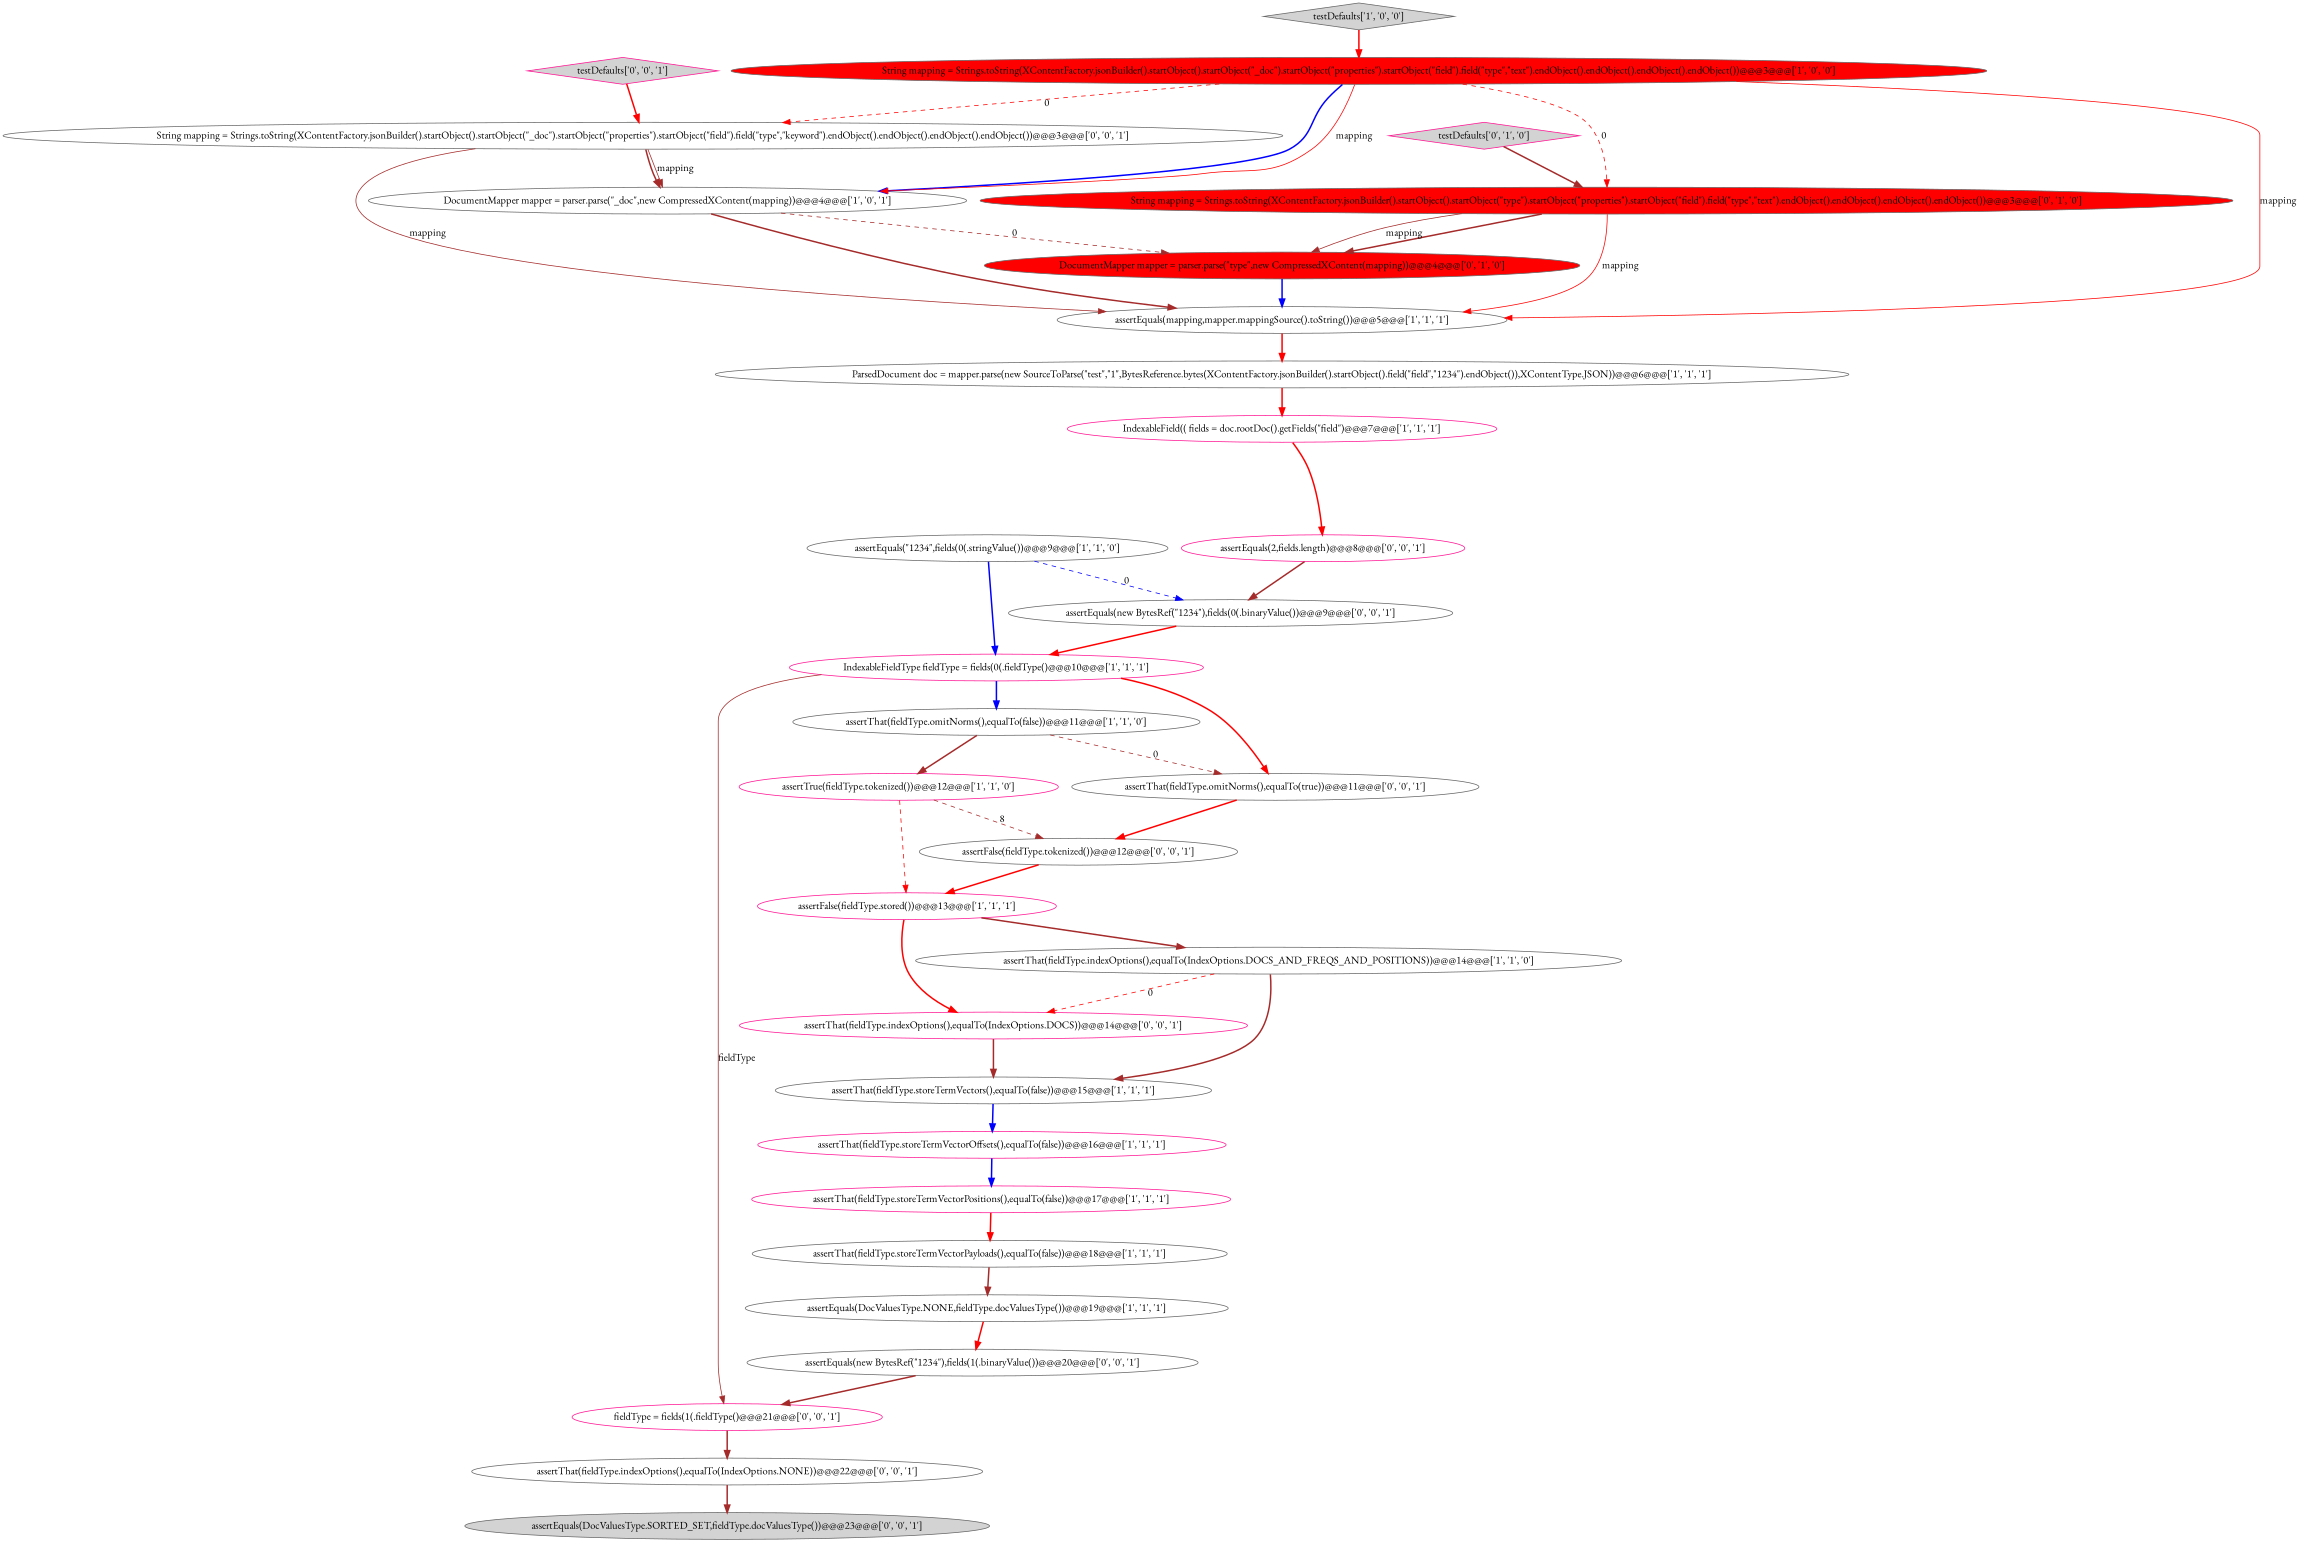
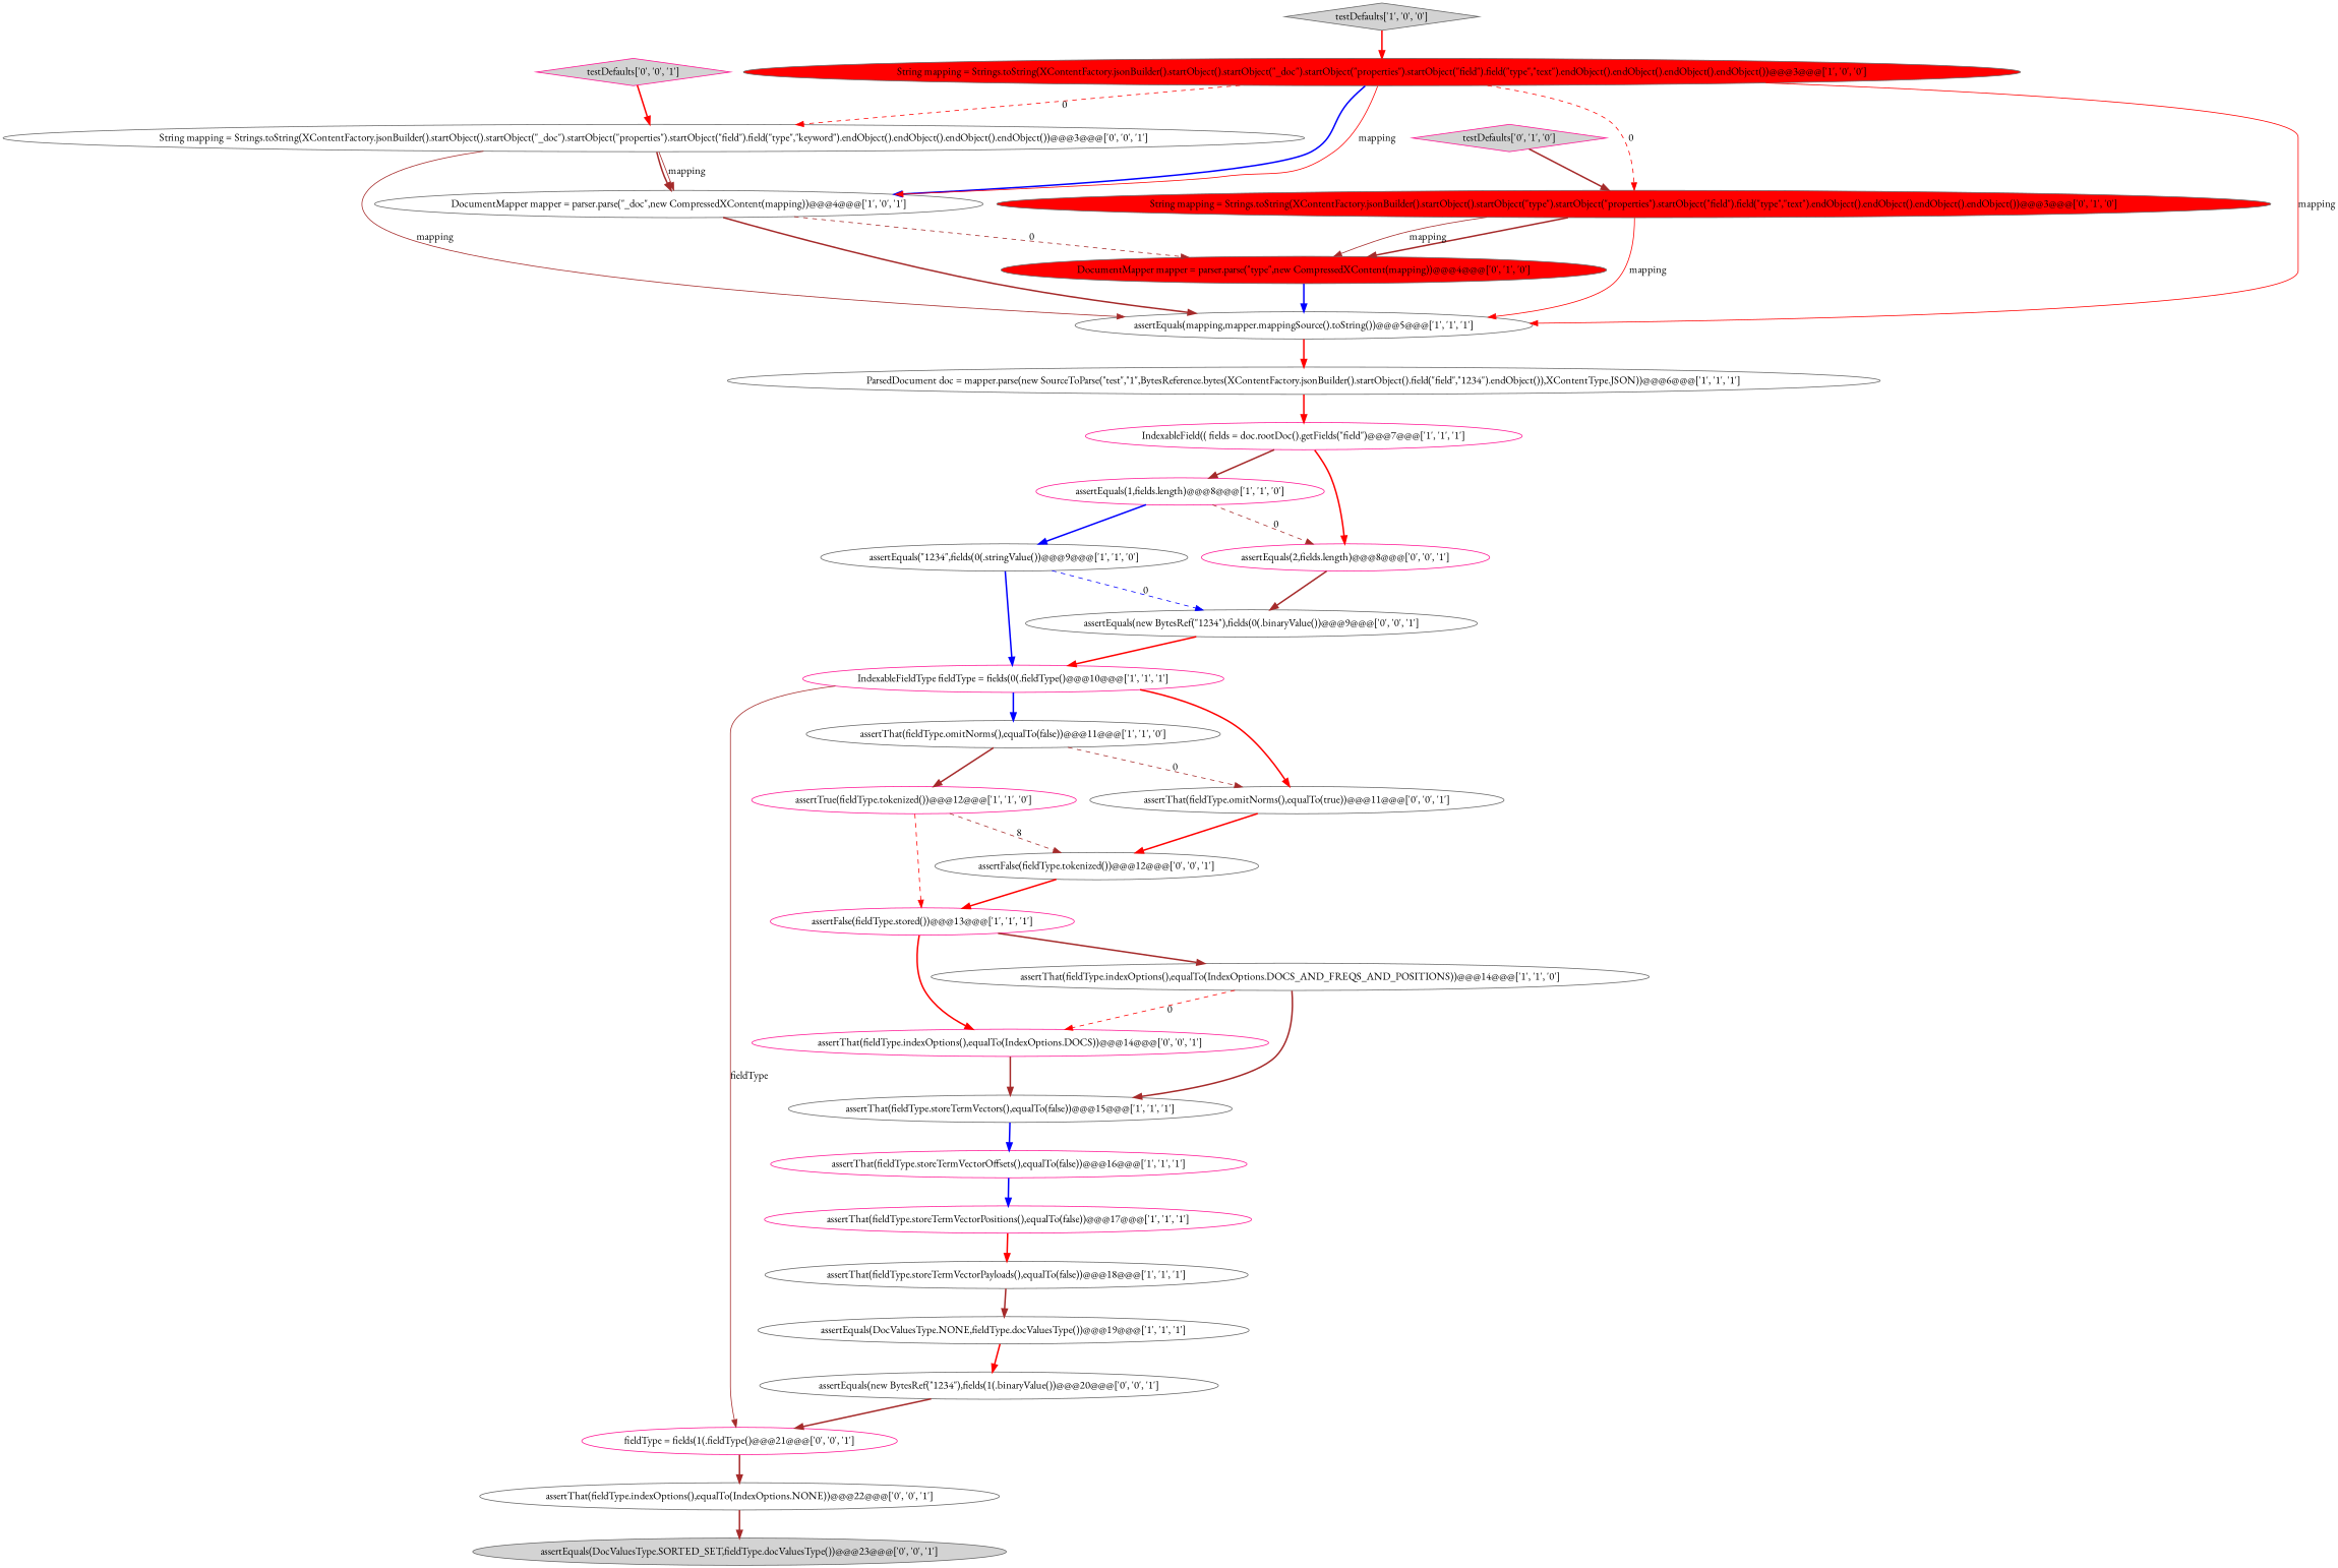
  digraph {
    fontname="EB Garamond"
    node [color=gray40 fillcolor=white fontname="EB Garamond" shape=ellipse style=filled]
    edge [color=brown fontname="EB Garamond" style=bold]
    n1 [color=deeppink label="IndexableFieldType fieldType = fields(0(.fieldType()@@@10@@@['1', '1', '1']"]
    n2 [label="assertThat(fieldType.omitNorms(),equalTo(true))@@@11@@@['0', '0', '1']"]
    n3 [color=deeppink label="fieldType = fields(1(.fieldType()@@@21@@@['0', '0', '1']"]
    n4 [label="assertThat(fieldType.omitNorms(),equalTo(false))@@@11@@@['1', '1', '0']"]
    n5 [label="assertFalse(fieldType.tokenized())@@@12@@@['0', '0', '1']"]
    n6 [label="assertThat(fieldType.indexOptions(),equalTo(IndexOptions.NONE))@@@22@@@['0', '0', '1']"]
    n7 [color=deeppink label="assertTrue(fieldType.tokenized())@@@12@@@['1', '1', '0']"]
    n8 [fillcolor=red label="String mapping = Strings.toString(XContentFactory.jsonBuilder().startObject().startObject(\"type\").startObject(\"properties\").startObject(\"field\").field(\"type\",\"text\").endObject().endObject().endObject().endObject())@@@3@@@['0', '1', '0']"]
    n9 [fillcolor=red label="DocumentMapper mapper = parser.parse(\"type\",new CompressedXContent(mapping))@@@4@@@['0', '1', '0']"]
    n10 [label="assertEquals(mapping,mapper.mappingSource().toString())@@@5@@@['1', '1', '1']"]
    n11 [label="ParsedDocument doc = mapper.parse(new SourceToParse(\"test\",\"1\",BytesReference.bytes(XContentFactory.jsonBuilder().startObject().field(\"field\",\"1234\").endObject()),XContentType.JSON))@@@6@@@['1', '1', '1']"]
    n12 [color=deeppink fillcolor=lightgray label="testDefaults['0', '1', '0']" shape=diamond]
    n13 [color=deeppink label="assertFalse(fieldType.stored())@@@13@@@['1', '1', '1']"]
    n14 [color=deeppink label="assertThat(fieldType.indexOptions(),equalTo(IndexOptions.DOCS))@@@14@@@['0', '0', '1']"]
    n15 [label="assertThat(fieldType.indexOptions(),equalTo(IndexOptions.DOCS_AND_FREQS_AND_POSITIONS))@@@14@@@['1', '1', '0']"]
    n16 [label="assertEquals(\"1234\",fields(0(.stringValue())@@@9@@@['1', '1', '0']"]
    n17 [label="assertEquals(new BytesRef(\"1234\"),fields(0(.binaryValue())@@@9@@@['0', '0', '1']"]
    n18 [label="assertThat(fieldType.storeTermVectors(),equalTo(false))@@@15@@@['1', '1', '1']"]
    n19 [color=deeppink label="assertThat(fieldType.storeTermVectorPositions(),equalTo(false))@@@17@@@['1', '1', '1']"]
    n20 [label="assertThat(fieldType.storeTermVectorPayloads(),equalTo(false))@@@18@@@['1', '1', '1']"]
    n21 [label="assertEquals(DocValuesType.NONE,fieldType.docValuesType())@@@19@@@['1', '1', '1']"]
    n22 [label="assertEquals(new BytesRef(\"1234\"),fields(1(.binaryValue())@@@20@@@['0', '0', '1']"]
    n23 [fillcolor=lightgray label="assertEquals(DocValuesType.SORTED_SET,fieldType.docValuesType())@@@23@@@['0', '0', '1']"]
    n24 [color=deeppink label="assertThat(fieldType.storeTermVectorOffsets(),equalTo(false))@@@16@@@['1', '1', '1']"]
    n25 [color=deeppink fillcolor=lightgray label="testDefaults['0', '0', '1']" shape=diamond]
    n26 [label="String mapping = Strings.toString(XContentFactory.jsonBuilder().startObject().startObject(\"_doc\").startObject(\"properties\").startObject(\"field\").field(\"type\",\"keyword\").endObject().endObject().endObject().endObject())@@@3@@@['0', '0', '1']"]
    n27 [label="DocumentMapper mapper = parser.parse(\"_doc\",new CompressedXContent(mapping))@@@4@@@['1', '0', '1']"]
    n28 [color=deeppink label="IndexableField(( fields = doc.rootDoc().getFields(\"field\")@@@7@@@['1', '1', '1']"]
+   n29 [color=deeppink label="assertEquals(1,fields.length)@@@8@@@['1', '1', '0']"]
    n30 [color=deeppink label="assertEquals(2,fields.length)@@@8@@@['0', '0', '1']"]
    n31 [fillcolor=lightgray label="testDefaults['1', '0', '0']" shape=diamond]
    n32 [fillcolor=red label="String mapping = Strings.toString(XContentFactory.jsonBuilder().startObject().startObject(\"_doc\").startObject(\"properties\").startObject(\"field\").field(\"type\",\"text\").endObject().endObject().endObject().endObject())@@@3@@@['1', '0', '0']"]
    n1 -> n2 [color=red]
    n1 -> n3 [label=fieldType style=solid]
    n1 -> n4 [color=blue]
    n2 -> n5 [color=red]
    n3 -> n6
    n4 -> n2 [label=0 style=dashed]
    n4 -> n7
    n5 -> n13 [color=red]
    n6 -> n23
    n7 -> n5 [label=8 style=dashed]
    n7 -> n13 [color=red style=dashed]
    n8 -> n9
    n8 -> n9 [label=mapping style=solid]
    n8 -> n10 [color=red label=mapping style=solid]
    n9 -> n10 [color=blue]
    n10 -> n11 [color=red]
    n11 -> n28 [color=red]
    n12 -> n8
    n13 -> n14 [color=red]
    n13 -> n15
    n14 -> n18
    n15 -> n14 [color=red label=0 style=dashed]
    n15 -> n18
    n16 -> n1 [color=blue]
    n16 -> n17 [color=blue label=0 style=dashed]
    n17 -> n1 [color=red]
    n18 -> n24 [color=blue]
    n19 -> n20 [color=red]
    n20 -> n21
    n21 -> n22 [color=red]
    n22 -> n3
    n24 -> n19 [color=blue]
    n25 -> n26 [color=red]
    n26 -> n10 [label=mapping style=solid]
    n26 -> n27
    n26 -> n27 [label=mapping style=solid]
    n27 -> n9 [label=0 style=dashed]
    n27 -> n10
+   n28 -> n29
    n28 -> n30 [color=red]
+   n29 -> n16 [color=blue]
+   n29 -> n30 [label=0 style=dashed]
    n30 -> n17
    n31 -> n32 [color=red]
    n32 -> n8 [color=red label=0 style=dashed]
    n32 -> n10 [color=red label=mapping style=solid]
    n32 -> n26 [color=red label=0 style=dashed]
    n32 -> n27 [color=blue]
    n32 -> n27 [color=red label=mapping style=solid]
  }
